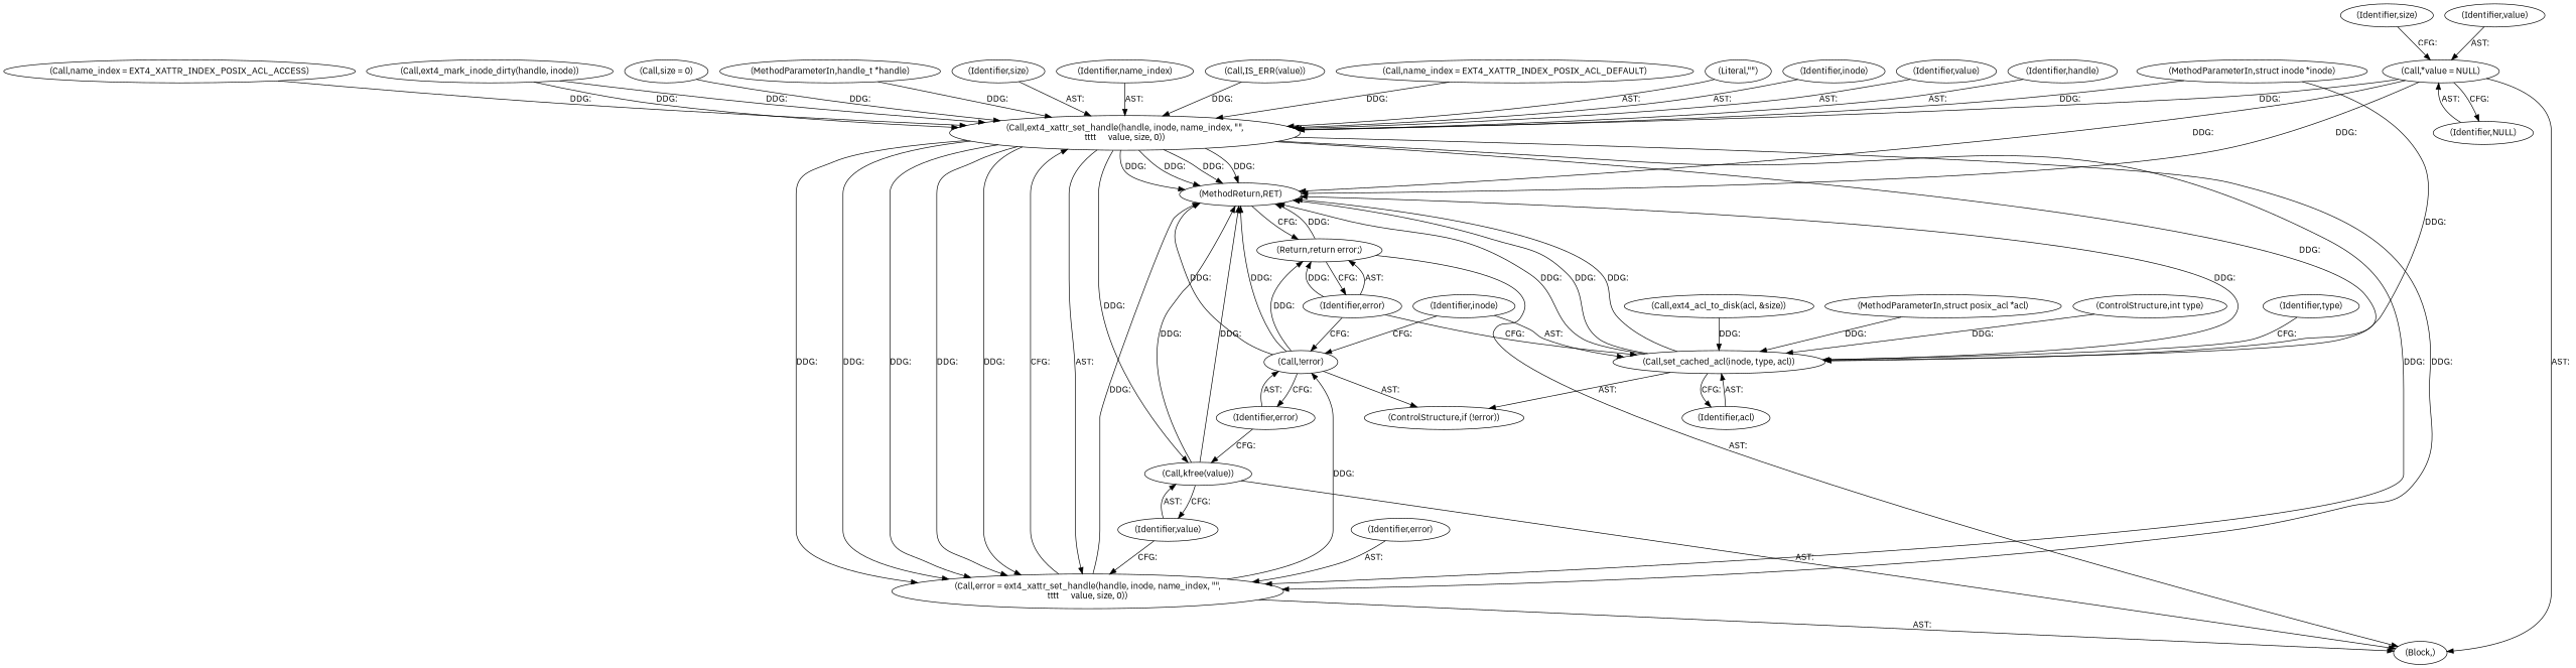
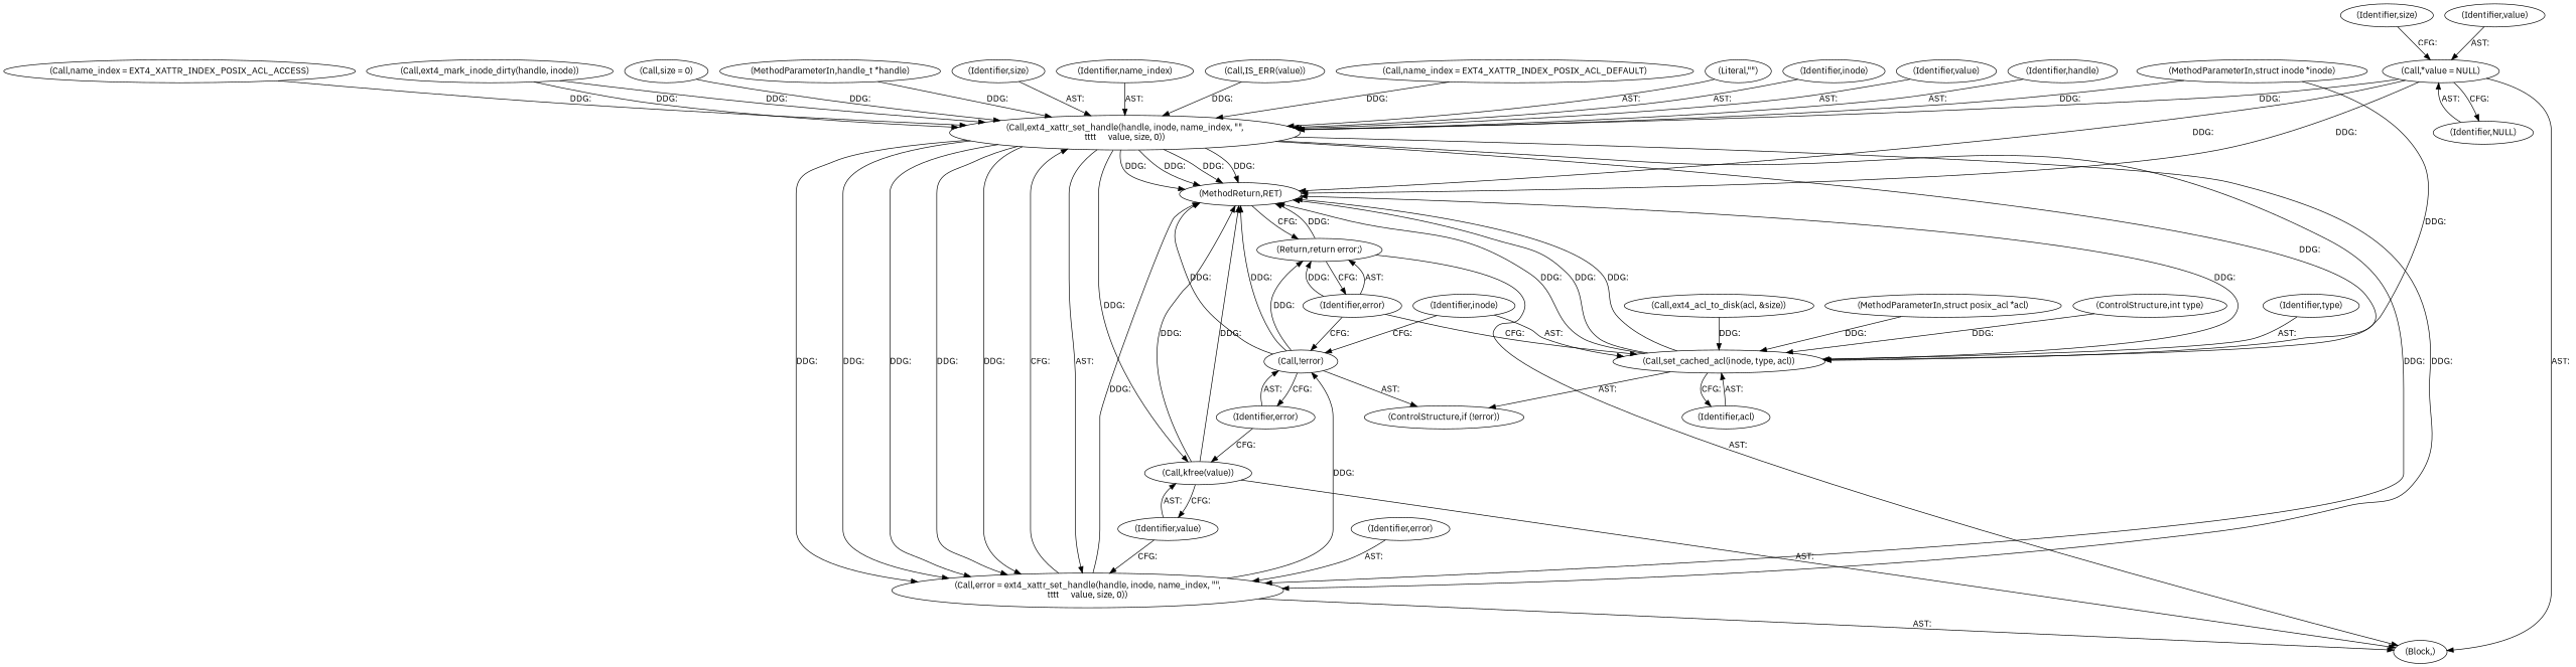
  digraph {
    fontname="IBM Plex Sans"
    node [fontname="IBM Plex Sans"]
    edge [fontname="IBM Plex Sans"]
    n1 [label="(Call,*value = NULL)"]
    n2 [label="(Call,ext4_xattr_set_handle(handle, inode, name_index, \"\",\n\t\t\t\t      value, size, 0))"]
    n3 [label="(MethodReturn,RET)"]
    n4 [label="(Block,)"]
    n5 [label="(Identifier,NULL)"]
    n6 [label="(Call,error = ext4_xattr_set_handle(handle, inode, name_index, \"\",\n\t\t\t\t      value, size, 0))"]
    n7 [label="(Call,kfree(value))"]
    n8 [label="(Call,set_cached_acl(inode, type, acl))"]
    n9 [label="(Return,return error;)"]
    n10 [label="(Call,!error)"]
    n11 [label="(Identifier,value)"]
    n12 [label="(ControlStructure,if (!error))"]
    n13 [label="(Identifier,acl)"]
    n14 [label="(Identifier,error)"]
    n15 [label="(Identifier,error)"]
    n16 [label="(Identifier,inode)"]
    n17 [label="(Literal,\"\")"]
    n18 [label="(Identifier,inode)"]
    n19 [label="(Identifier,value)"]
    n20 [label="(Identifier,handle)"]
    n21 [label="(Call,name_index = EXT4_XATTR_INDEX_POSIX_ACL_ACCESS)"]
    n22 [label="(Identifier,type)"]
    n23 [label="(Identifier,error)"]
    n24 [label="(Call,ext4_acl_to_disk(acl, &size))"]
    n25 [label="(ControlStructure,int type)"]
    n26 [label="(Call,ext4_mark_inode_dirty(handle, inode))"]
    n27 [label="(Call,size = 0)"]
    n28 [label="(MethodParameterIn,handle_t *handle)"]
    n29 [label="(Identifier,size)"]
    n30 [label="(MethodParameterIn,struct inode *inode)"]
    n31 [label="(Identifier,size)"]
    n32 [label="(Identifier,value)"]
    n33 [label="(Identifier,name_index)"]
    n34 [label="(Call,IS_ERR(value))"]
    n35 [label="(MethodParameterIn,struct posix_acl *acl)"]
    n36 [label="(Call,name_index = EXT4_XATTR_INDEX_POSIX_ACL_DEFAULT)"]
    n1 -> n2 [label="DDG: "]
    n1 -> n3 [label="DDG: "]
    n1 -> n3 [label="DDG: "]
    n1 -> n4 [label="AST: "]
    n1 -> n5 [label="CFG: "]
    n2 -> n3 [label="DDG: "]
    n2 -> n3 [label="DDG: "]
    n2 -> n3 [label="DDG: "]
    n2 -> n3 [label="DDG: "]
    n2 -> n6 [label="AST: "]
    n2 -> n6 [label="DDG: "]
    n2 -> n6 [label="DDG: "]
    n2 -> n6 [label="DDG: "]
    n2 -> n6 [label="DDG: "]
    n2 -> n6 [label="DDG: "]
    n2 -> n6 [label="DDG: "]
    n2 -> n6 [label="DDG: "]
    n2 -> n7 [label="DDG: "]
    n2 -> n8 [label="DDG: "]
    n3 -> n9 [label="CFG: "]
    n5 -> n1 [label="AST: "]
    n6 -> n2 [label="CFG: "]
    n6 -> n3 [label="DDG: "]
    n6 -> n4 [label="AST: "]
    n6 -> n10 [label="DDG: "]
    n7 -> n3 [label="DDG: "]
    n7 -> n3 [label="DDG: "]
    n7 -> n4 [label="AST: "]
    n7 -> n11 [label="CFG: "]
    n8 -> n3 [label="DDG: "]
    n8 -> n3 [label="DDG: "]
    n8 -> n3 [label="DDG: "]
    n8 -> n3 [label="DDG: "]
    n8 -> n12 [label="AST: "]
    n8 -> n13 [label="CFG: "]
    n9 -> n3 [label="DDG: "]
    n9 -> n4 [label="AST: "]
    n9 -> n15 [label="CFG: "]
    n10 -> n3 [label="DDG: "]
    n10 -> n3 [label="DDG: "]
    n10 -> n9 [label="DDG: "]
    n10 -> n12 [label="AST: "]
    n10 -> n14 [label="CFG: "]
    n11 -> n6 [label="CFG: "]
    n11 -> n7 [label="AST: "]
    n13 -> n8 [label="AST: "]
    n14 -> n7 [label="CFG: "]
    n14 -> n10 [label="AST: "]
    n15 -> n8 [label="CFG: "]
    n15 -> n9 [label="AST: "]
    n15 -> n9 [label="DDG: "]
    n15 -> n10 [label="CFG: "]
    n16 -> n8 [label="AST: "]
    n16 -> n10 [label="CFG: "]
    n17 -> n2 [label="AST: "]
    n18 -> n2 [label="AST: "]
    n19 -> n2 [label="AST: "]
    n20 -> n2 [label="AST: "]
    n21 -> n2 [label="DDG: "]
-   n22 -> n8 [label="CFG: "]
+   n22 -> n8 [label="AST: "]
    n23 -> n6 [label="AST: "]
    n24 -> n8 [label="DDG: "]
    n25 -> n8 [label="DDG: "]
    n26 -> n2 [label="DDG: "]
    n26 -> n2 [label="DDG: "]
    n27 -> n2 [label="DDG: "]
    n28 -> n2 [label="DDG: "]
    n29 -> n2 [label="AST: "]
    n30 -> n2 [label="DDG: "]
    n30 -> n8 [label="DDG: "]
    n31 -> n1 [label="CFG: "]
    n32 -> n1 [label="AST: "]
    n33 -> n2 [label="AST: "]
    n34 -> n2 [label="DDG: "]
    n35 -> n8 [label="DDG: "]
    n36 -> n2 [label="DDG: "]
  }
